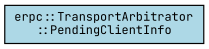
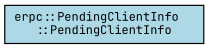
  digraph {
    rankdir=LR
    fontname="JetBrains Mono"
-   n1 [color=black fillcolor=lightblue fontname="JetBrains Mono" fontsize=10 height=0.2 label="erpc::TransportArbitrator\l::PendingClientInfo" shape=record style=filled width=0.4]
+   n1 [color=black fillcolor=lightblue fontname="JetBrains Mono" fontsize=10 height=0.2 label="erpc::PendingClientInfo\l::PendingClientInfo" shape=record style=filled width=0.4]
  }
